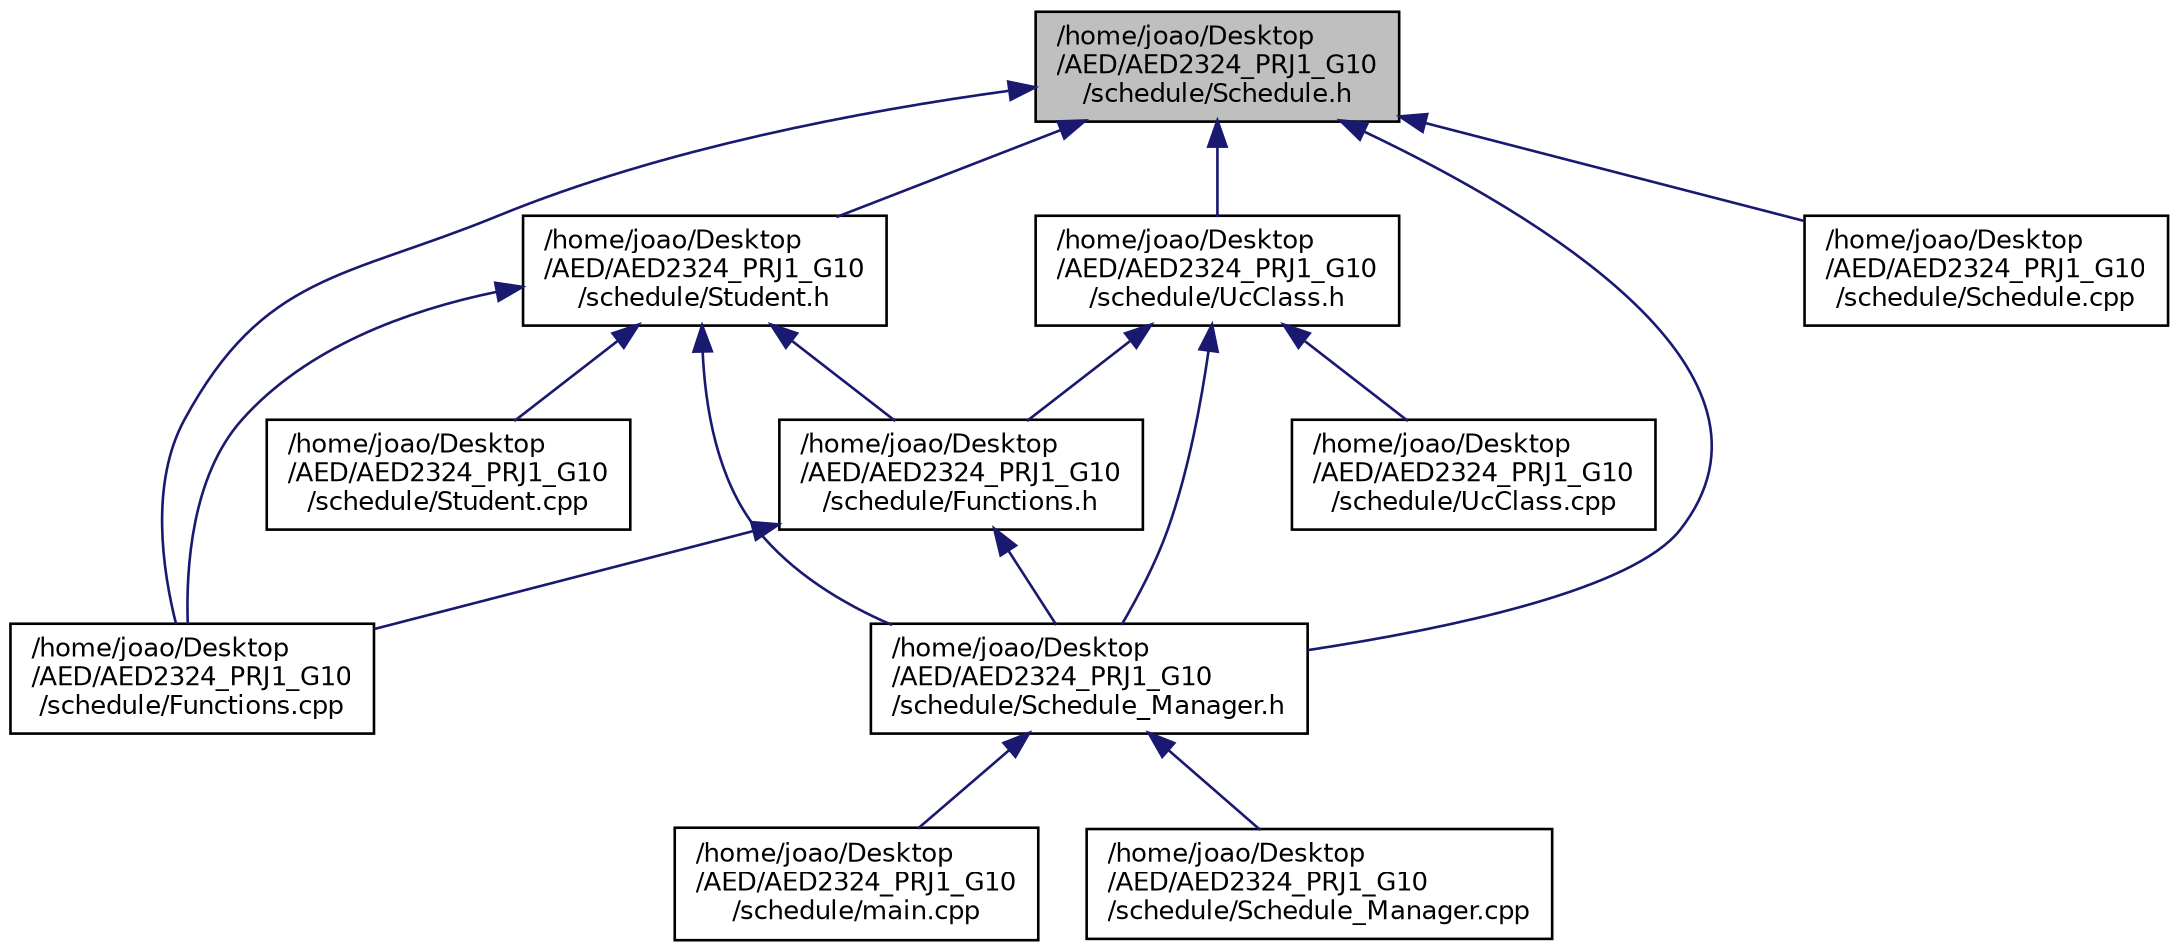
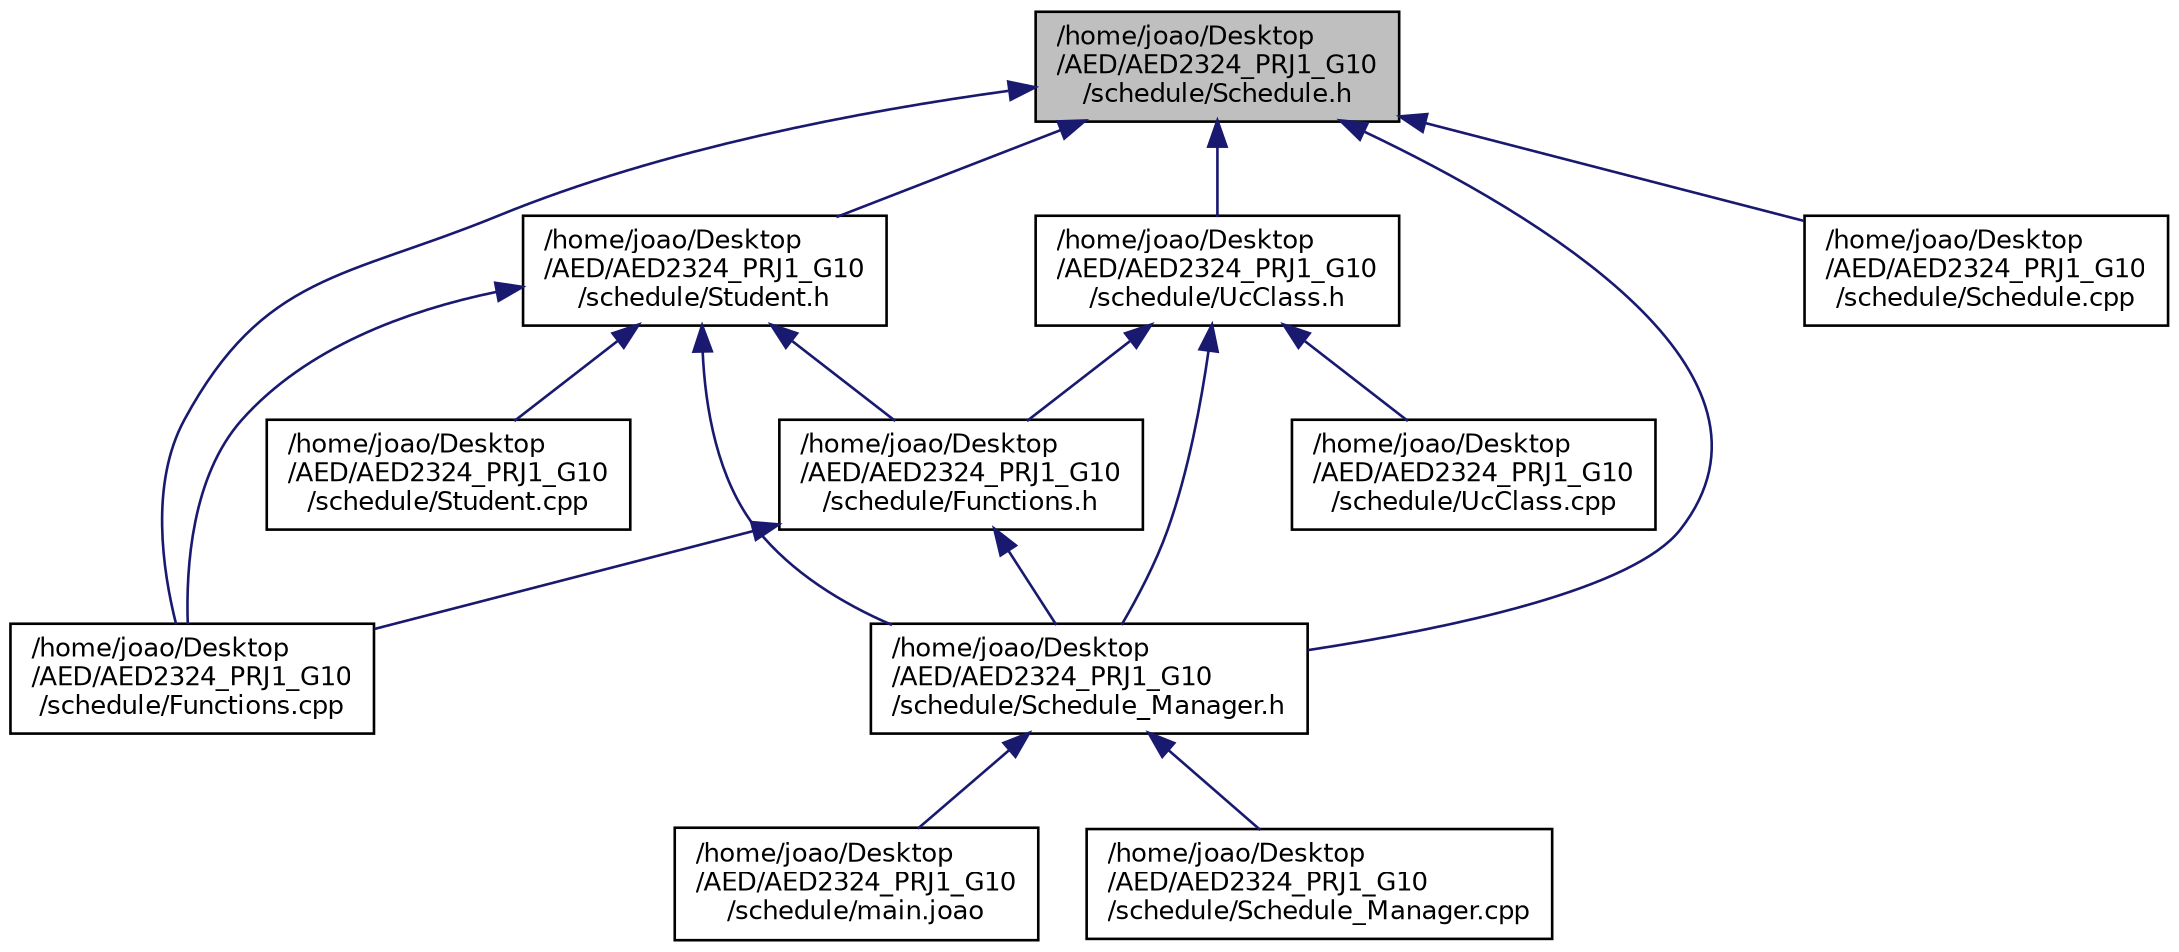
  digraph {
    node [color=black fillcolor=white fontname=Helvetica fontsize=10 shape=record style=filled]
    edge [color=midnightblue dir=back fontname=Helvetica fontsize=10 labelfontname=Helvetica labelfontsize=10 style=solid]
    n1 [fillcolor=grey75 fontcolor=black height=0.2 label="/home/joao/Desktop\l/AED/AED2324_PRJ1_G10\l/schedule/Schedule.h" width=0.4]
    n2 [height=0.2 label="/home/joao/Desktop\l/AED/AED2324_PRJ1_G10\l/schedule/Functions.cpp" width=0.4]
    n3 [height=0.2 label="/home/joao/Desktop\l/AED/AED2324_PRJ1_G10\l/schedule/Schedule.cpp" width=0.4]
    n4 [height=0.2 label="/home/joao/Desktop\l/AED/AED2324_PRJ1_G10\l/schedule/Schedule_Manager.h" width=0.4]
    n5 [height=0.2 label="/home/joao/Desktop\l/AED/AED2324_PRJ1_G10\l/schedule/Student.h" width=0.4]
    n6 [height=0.2 label="/home/joao/Desktop\l/AED/AED2324_PRJ1_G10\l/schedule/UcClass.h" width=0.4]
-   n7 [height=0.2 label="/home/joao/Desktop\l/AED/AED2324_PRJ1_G10\l/schedule/main.cpp" width=0.4]
+   n7 [height=0.2 label="/home/joao/Desktop\l/AED/AED2324_PRJ1_G10\l/schedule/main.joao" width=0.4]
    n8 [height=0.2 label="/home/joao/Desktop\l/AED/AED2324_PRJ1_G10\l/schedule/Schedule_Manager.cpp" width=0.4]
    n9 [height=0.2 label="/home/joao/Desktop\l/AED/AED2324_PRJ1_G10\l/schedule/Functions.h" width=0.4]
    n10 [height=0.2 label="/home/joao/Desktop\l/AED/AED2324_PRJ1_G10\l/schedule/Student.cpp" width=0.4]
    n11 [height=0.2 label="/home/joao/Desktop\l/AED/AED2324_PRJ1_G10\l/schedule/UcClass.cpp" width=0.4]
    n1 -> n2
    n1 -> n3
    n1 -> n4
    n1 -> n5
    n1 -> n6
    n4 -> n7
    n4 -> n8
    n5 -> n2
    n5 -> n4
    n5 -> n9
    n5 -> n10
    n6 -> n4
    n6 -> n9
    n6 -> n11
    n9 -> n2
    n9 -> n4
  }
